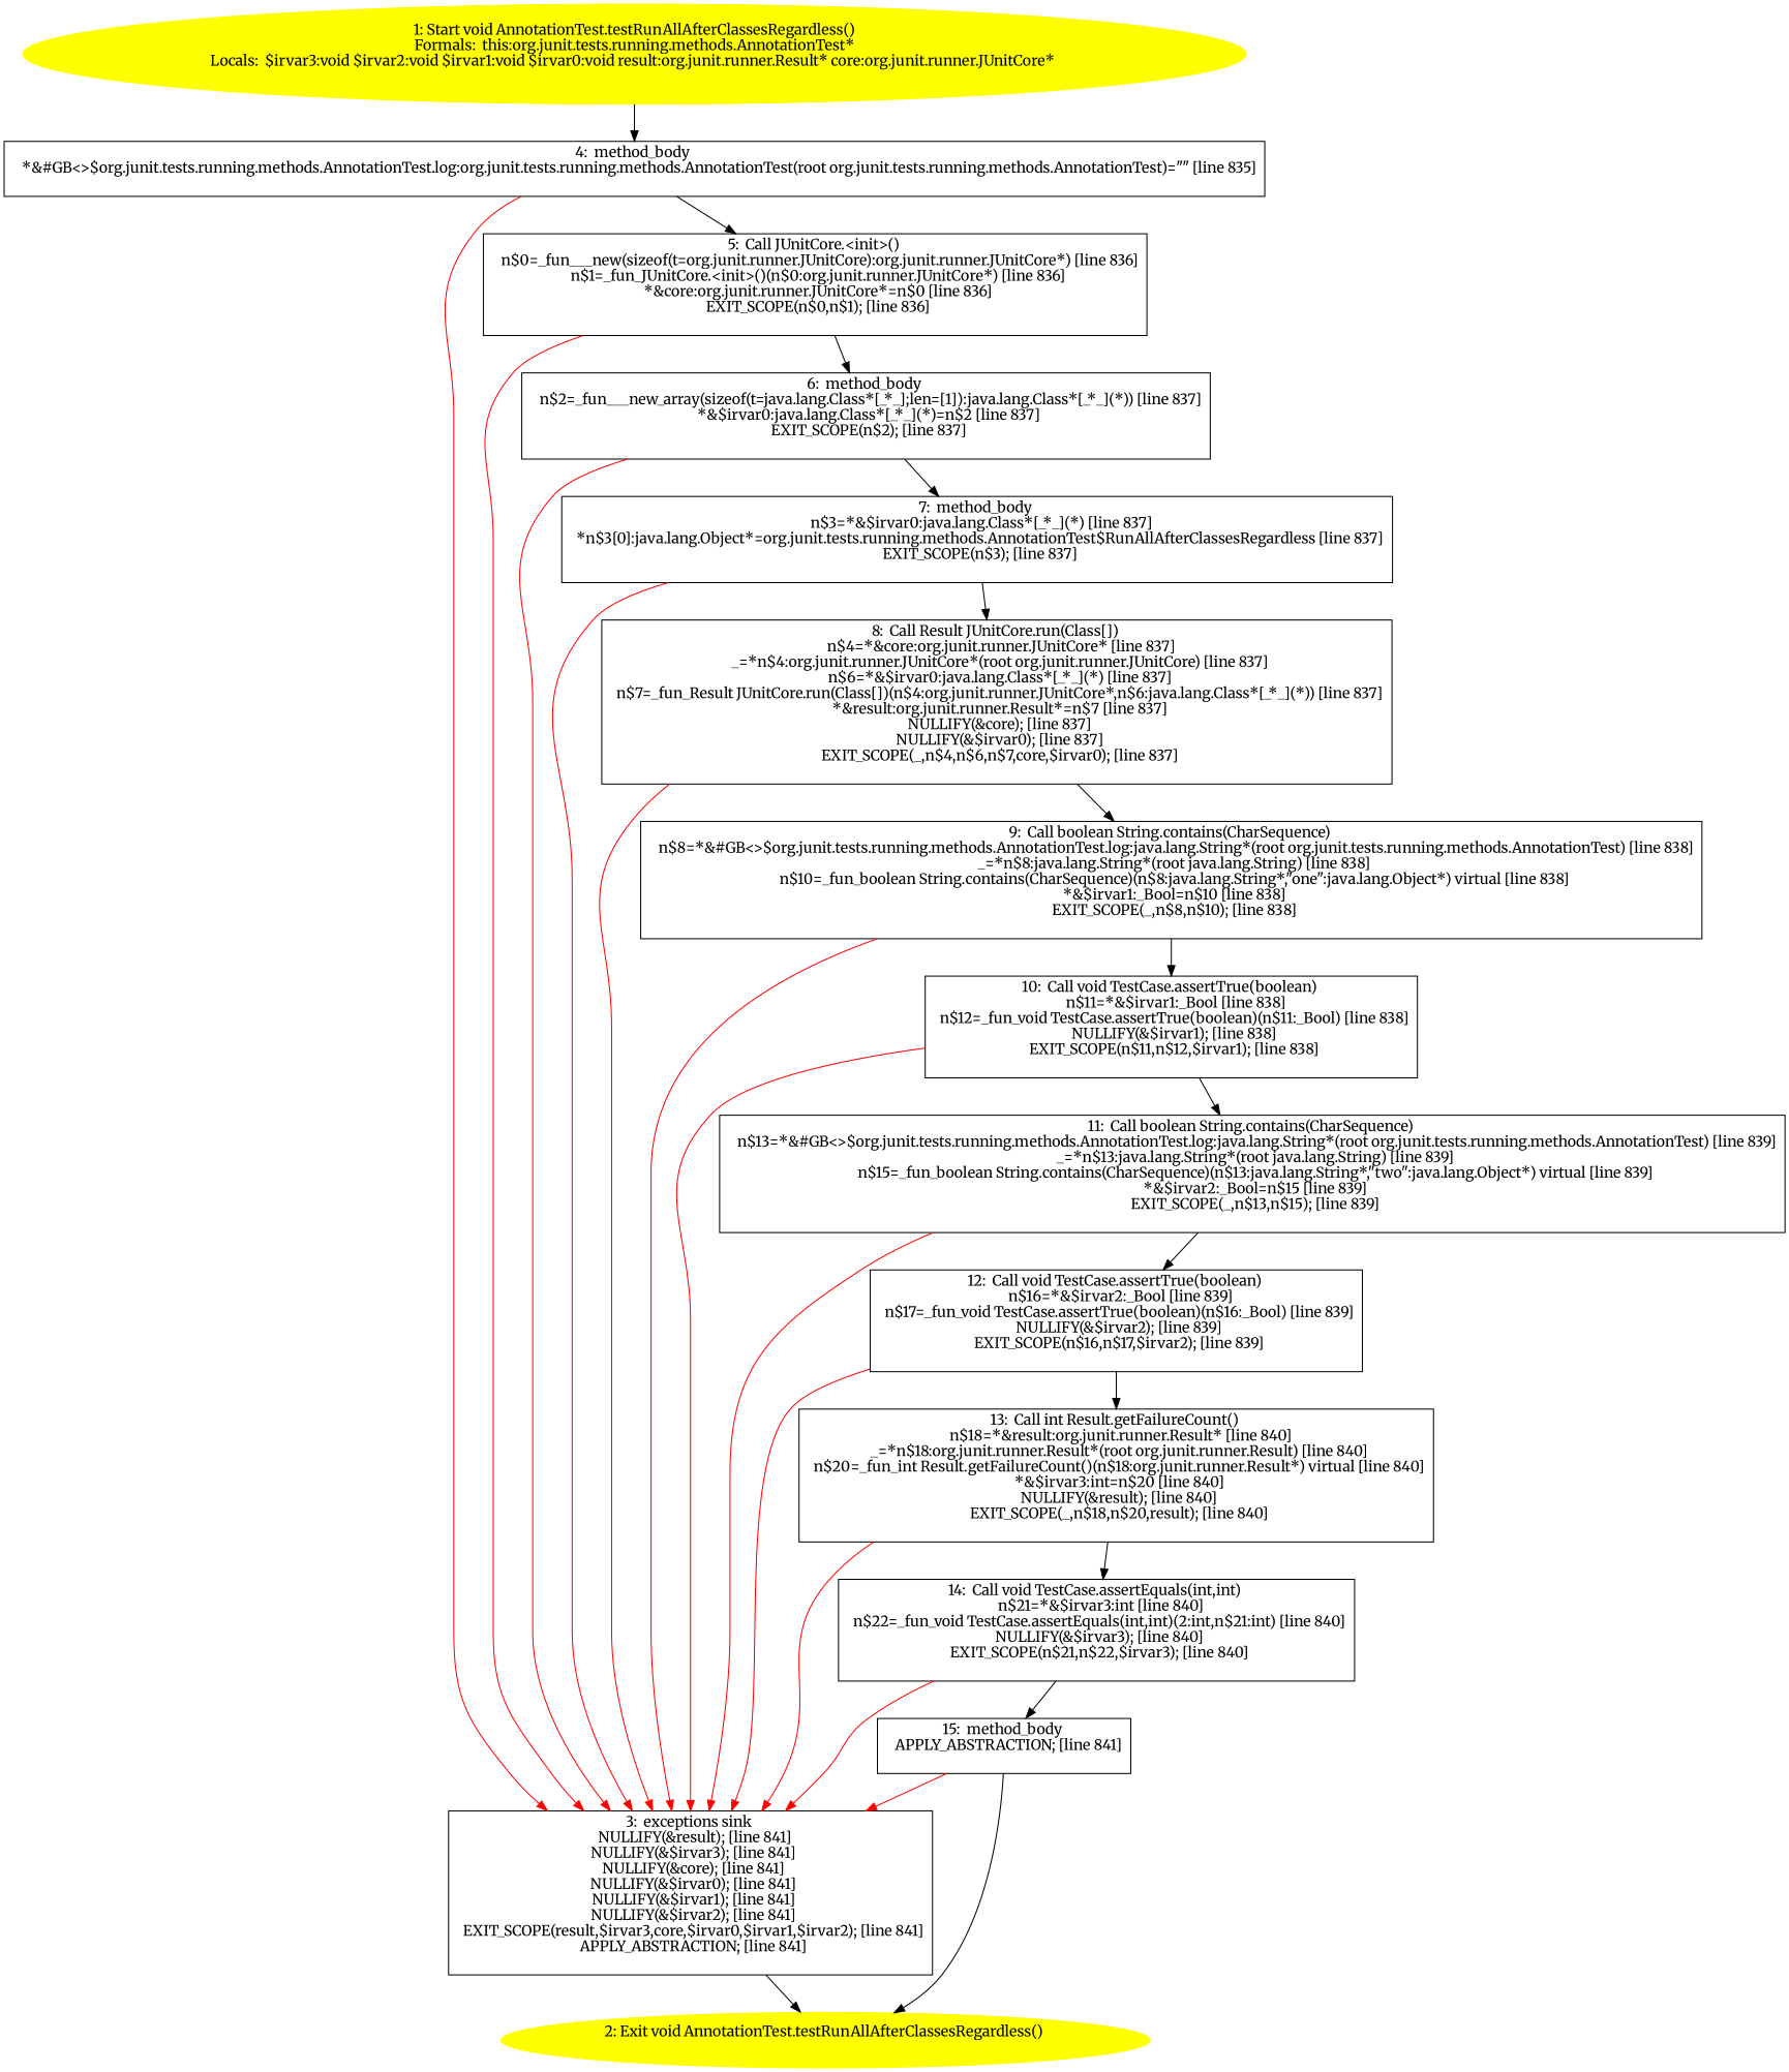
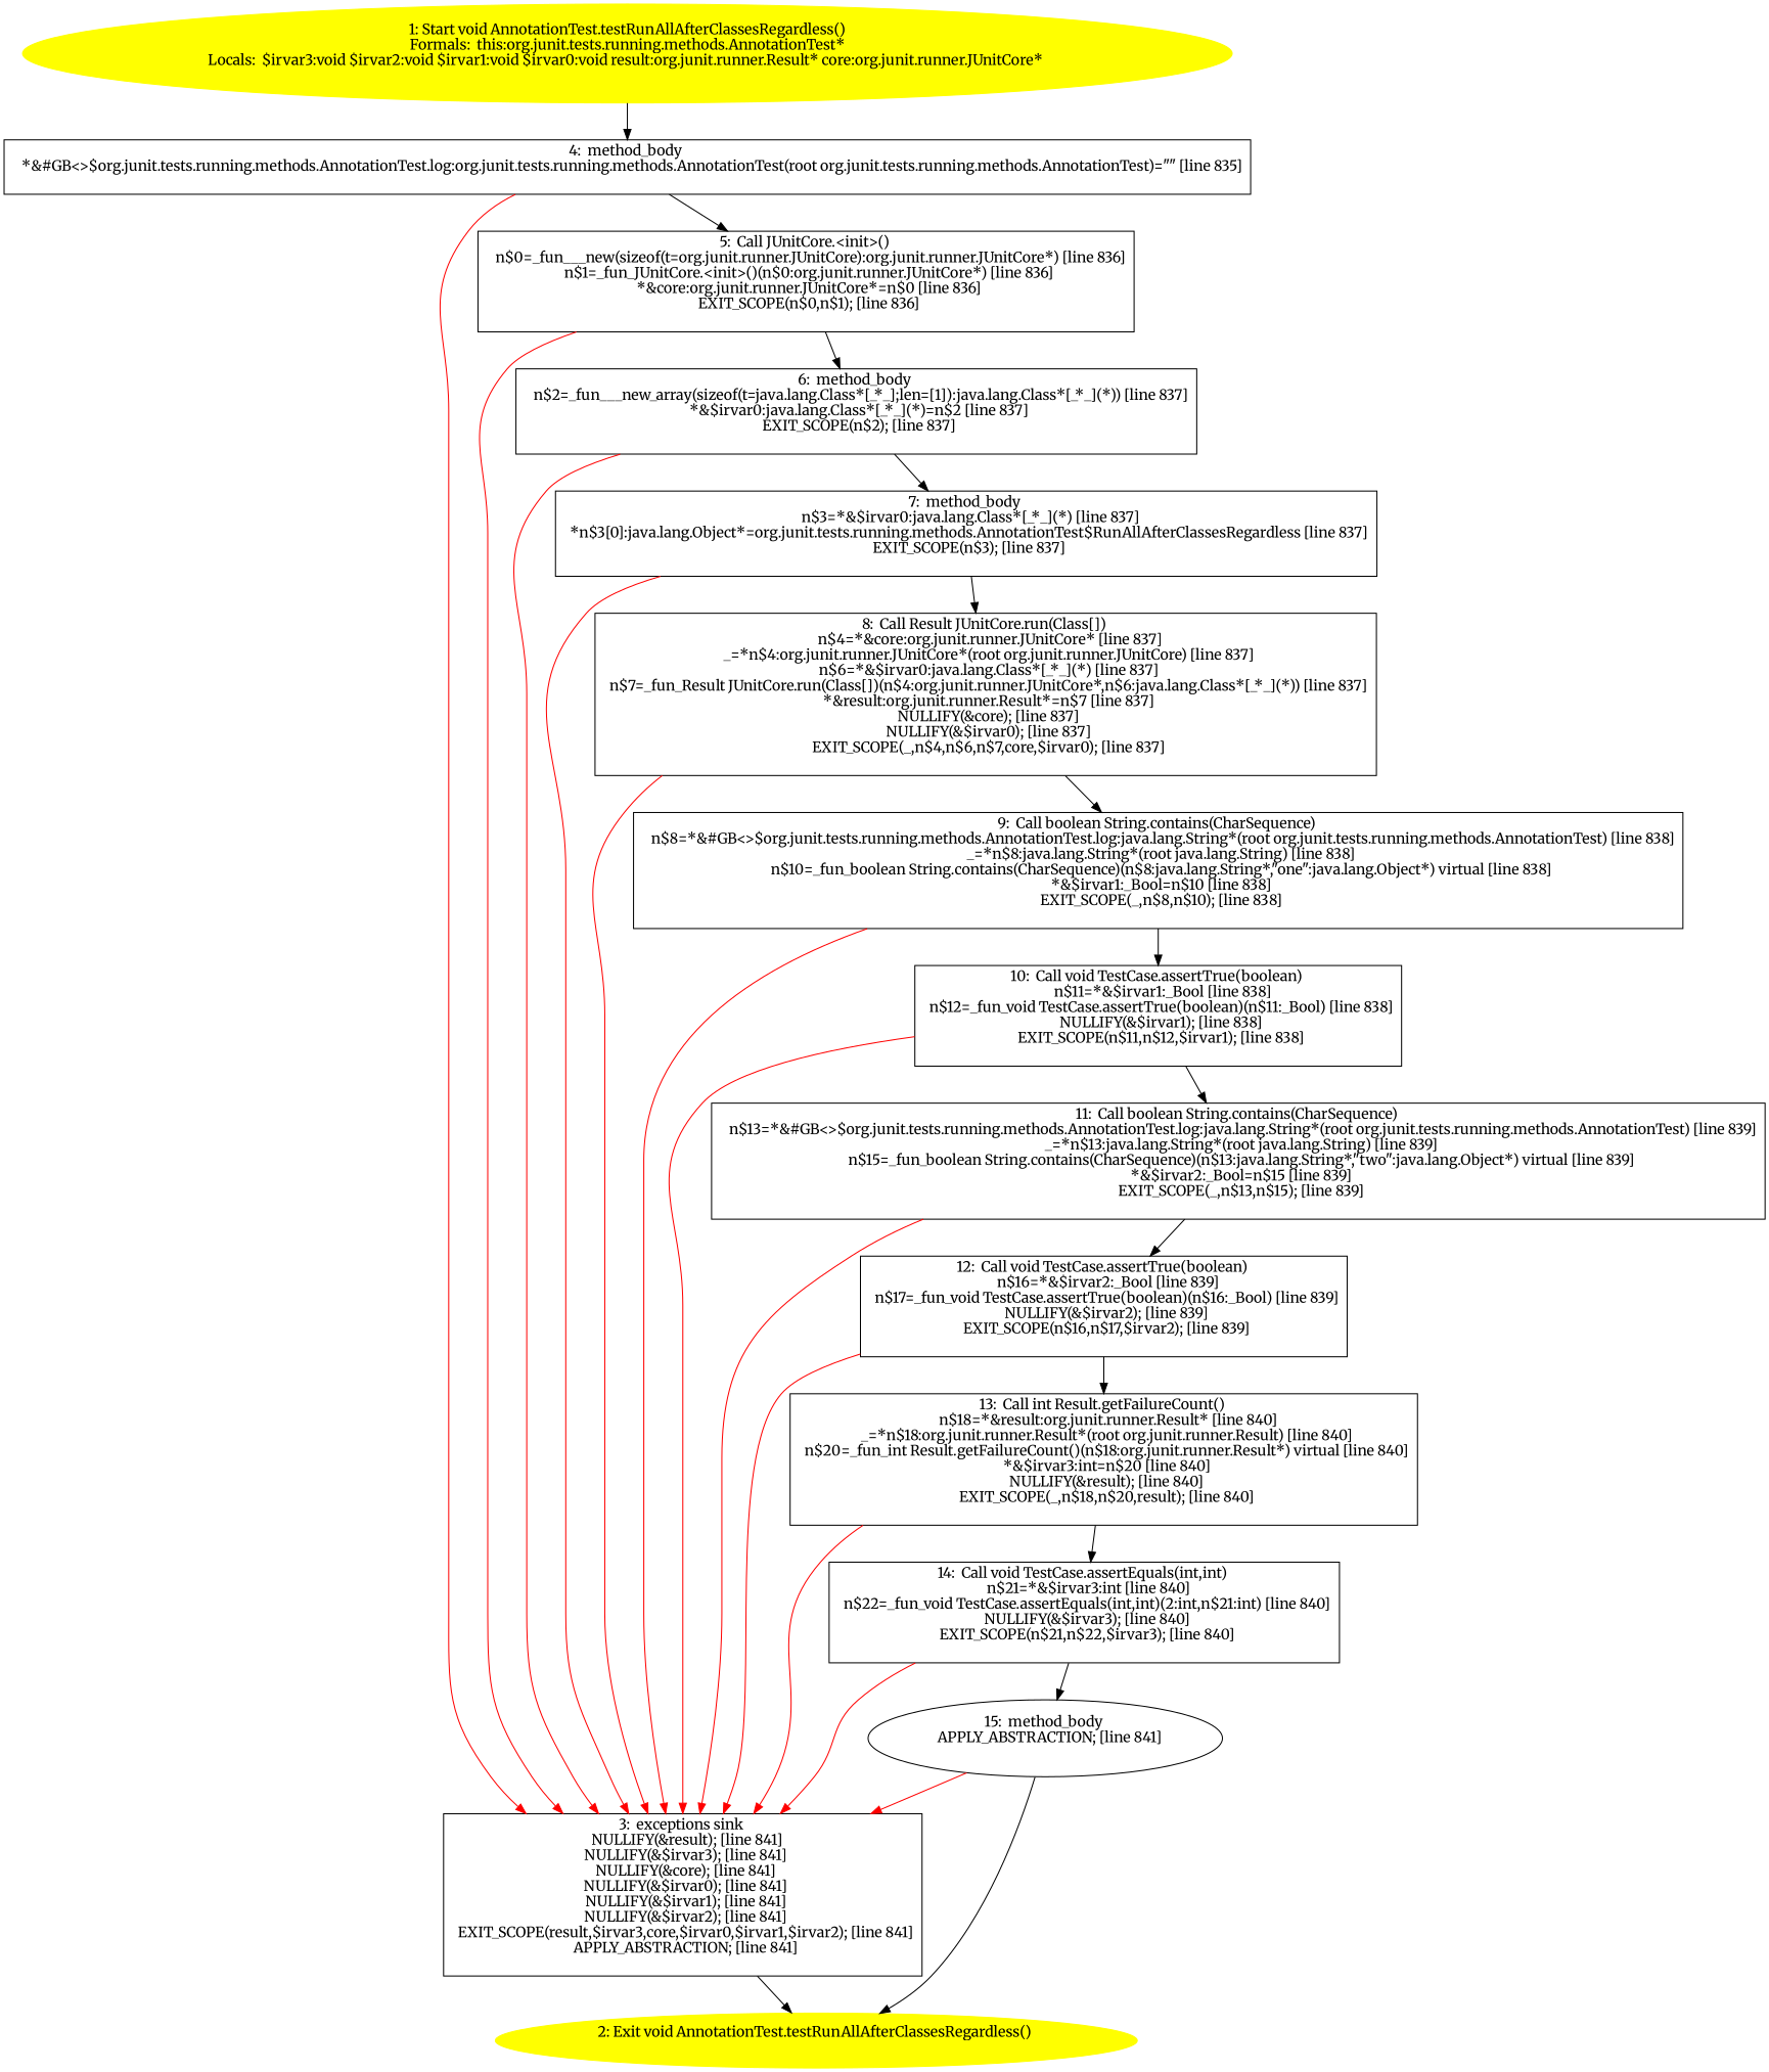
  digraph {
    fontname=Merriweather
    node [fontname=Merriweather shape=box]
    edge [fontname=Merriweather]
    n1 [color=yellow label="1: Start void AnnotationTest.testRunAllAfterClassesRegardless()\nFormals:  this:org.junit.tests.running.methods.AnnotationTest*\nLocals:  $irvar3:void $irvar2:void $irvar1:void $irvar0:void result:org.junit.runner.Result* core:org.junit.runner.JUnitCore* \n  " style=filled shape=""]
    n2 [label="4:  method_body \n   *&#GB<>$org.junit.tests.running.methods.AnnotationTest.log:org.junit.tests.running.methods.AnnotationTest(root org.junit.tests.running.methods.AnnotationTest)=\"\" [line 835]\n "]
    n3 [label="3:  exceptions sink \n   NULLIFY(&result); [line 841]\n  NULLIFY(&$irvar3); [line 841]\n  NULLIFY(&core); [line 841]\n  NULLIFY(&$irvar0); [line 841]\n  NULLIFY(&$irvar1); [line 841]\n  NULLIFY(&$irvar2); [line 841]\n  EXIT_SCOPE(result,$irvar3,core,$irvar0,$irvar1,$irvar2); [line 841]\n  APPLY_ABSTRACTION; [line 841]\n "]
    n4 [label="5:  Call JUnitCore.<init>() \n   n$0=_fun___new(sizeof(t=org.junit.runner.JUnitCore):org.junit.runner.JUnitCore*) [line 836]\n  n$1=_fun_JUnitCore.<init>()(n$0:org.junit.runner.JUnitCore*) [line 836]\n  *&core:org.junit.runner.JUnitCore*=n$0 [line 836]\n  EXIT_SCOPE(n$0,n$1); [line 836]\n "]
    n5 [color=yellow label="2: Exit void AnnotationTest.testRunAllAfterClassesRegardless() \n  " style=filled shape=""]
    n6 [label="6:  method_body \n   n$2=_fun___new_array(sizeof(t=java.lang.Class*[_*_];len=[1]):java.lang.Class*[_*_](*)) [line 837]\n  *&$irvar0:java.lang.Class*[_*_](*)=n$2 [line 837]\n  EXIT_SCOPE(n$2); [line 837]\n "]
    n7 [label="7:  method_body \n   n$3=*&$irvar0:java.lang.Class*[_*_](*) [line 837]\n  *n$3[0]:java.lang.Object*=org.junit.tests.running.methods.AnnotationTest$RunAllAfterClassesRegardless [line 837]\n  EXIT_SCOPE(n$3); [line 837]\n "]
    n8 [label="8:  Call Result JUnitCore.run(Class[]) \n   n$4=*&core:org.junit.runner.JUnitCore* [line 837]\n  _=*n$4:org.junit.runner.JUnitCore*(root org.junit.runner.JUnitCore) [line 837]\n  n$6=*&$irvar0:java.lang.Class*[_*_](*) [line 837]\n  n$7=_fun_Result JUnitCore.run(Class[])(n$4:org.junit.runner.JUnitCore*,n$6:java.lang.Class*[_*_](*)) [line 837]\n  *&result:org.junit.runner.Result*=n$7 [line 837]\n  NULLIFY(&core); [line 837]\n  NULLIFY(&$irvar0); [line 837]\n  EXIT_SCOPE(_,n$4,n$6,n$7,core,$irvar0); [line 837]\n "]
    n9 [label="9:  Call boolean String.contains(CharSequence) \n   n$8=*&#GB<>$org.junit.tests.running.methods.AnnotationTest.log:java.lang.String*(root org.junit.tests.running.methods.AnnotationTest) [line 838]\n  _=*n$8:java.lang.String*(root java.lang.String) [line 838]\n  n$10=_fun_boolean String.contains(CharSequence)(n$8:java.lang.String*,\"one\":java.lang.Object*) virtual [line 838]\n  *&$irvar1:_Bool=n$10 [line 838]\n  EXIT_SCOPE(_,n$8,n$10); [line 838]\n "]
    n10 [label="10:  Call void TestCase.assertTrue(boolean) \n   n$11=*&$irvar1:_Bool [line 838]\n  n$12=_fun_void TestCase.assertTrue(boolean)(n$11:_Bool) [line 838]\n  NULLIFY(&$irvar1); [line 838]\n  EXIT_SCOPE(n$11,n$12,$irvar1); [line 838]\n "]
    n11 [label="11:  Call boolean String.contains(CharSequence) \n   n$13=*&#GB<>$org.junit.tests.running.methods.AnnotationTest.log:java.lang.String*(root org.junit.tests.running.methods.AnnotationTest) [line 839]\n  _=*n$13:java.lang.String*(root java.lang.String) [line 839]\n  n$15=_fun_boolean String.contains(CharSequence)(n$13:java.lang.String*,\"two\":java.lang.Object*) virtual [line 839]\n  *&$irvar2:_Bool=n$15 [line 839]\n  EXIT_SCOPE(_,n$13,n$15); [line 839]\n "]
    n12 [label="12:  Call void TestCase.assertTrue(boolean) \n   n$16=*&$irvar2:_Bool [line 839]\n  n$17=_fun_void TestCase.assertTrue(boolean)(n$16:_Bool) [line 839]\n  NULLIFY(&$irvar2); [line 839]\n  EXIT_SCOPE(n$16,n$17,$irvar2); [line 839]\n "]
    n13 [label="13:  Call int Result.getFailureCount() \n   n$18=*&result:org.junit.runner.Result* [line 840]\n  _=*n$18:org.junit.runner.Result*(root org.junit.runner.Result) [line 840]\n  n$20=_fun_int Result.getFailureCount()(n$18:org.junit.runner.Result*) virtual [line 840]\n  *&$irvar3:int=n$20 [line 840]\n  NULLIFY(&result); [line 840]\n  EXIT_SCOPE(_,n$18,n$20,result); [line 840]\n "]
    n14 [label="14:  Call void TestCase.assertEquals(int,int) \n   n$21=*&$irvar3:int [line 840]\n  n$22=_fun_void TestCase.assertEquals(int,int)(2:int,n$21:int) [line 840]\n  NULLIFY(&$irvar3); [line 840]\n  EXIT_SCOPE(n$21,n$22,$irvar3); [line 840]\n "]
-   n15 [label="15:  method_body \n   APPLY_ABSTRACTION; [line 841]\n "]
+   n15 [label="15:  method_body \n   APPLY_ABSTRACTION; [line 841]\n " shape=ellipse]
    n1 -> n2
    n2 -> n3 [color=red]
    n2 -> n4
    n3 -> n5
    n4 -> n3 [color=red]
    n4 -> n6
    n6 -> n3 [color=red]
    n6 -> n7
    n7 -> n3 [color=red]
    n7 -> n8
    n8 -> n3 [color=red]
    n8 -> n9
    n9 -> n3 [color=red]
    n9 -> n10
    n10 -> n3 [color=red]
    n10 -> n11
    n11 -> n3 [color=red]
    n11 -> n12
    n12 -> n3 [color=red]
    n12 -> n13
    n13 -> n3 [color=red]
    n13 -> n14
    n14 -> n3 [color=red]
    n14 -> n15
    n15 -> n3 [color=red]
    n15 -> n5
  }
